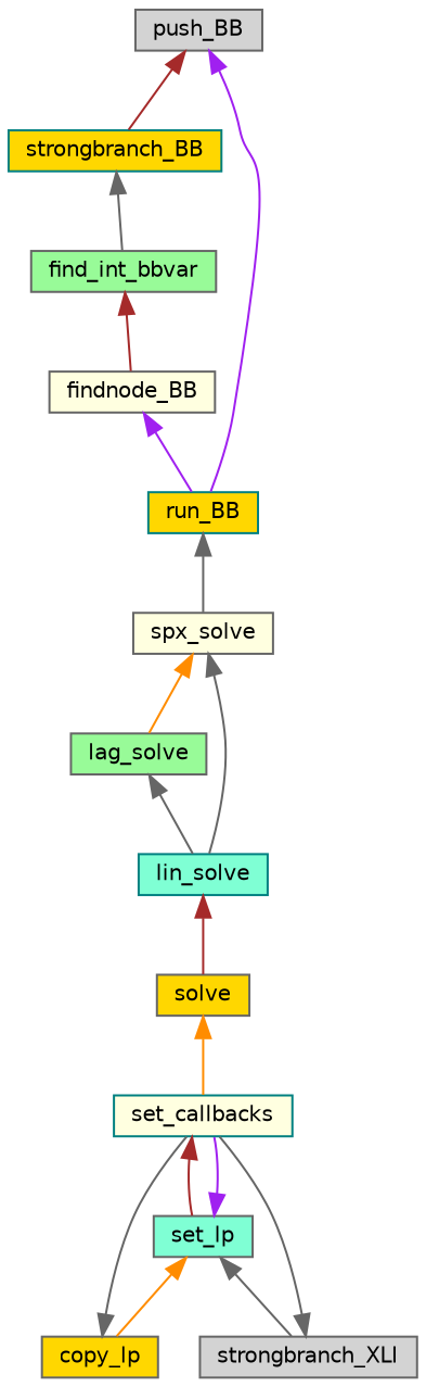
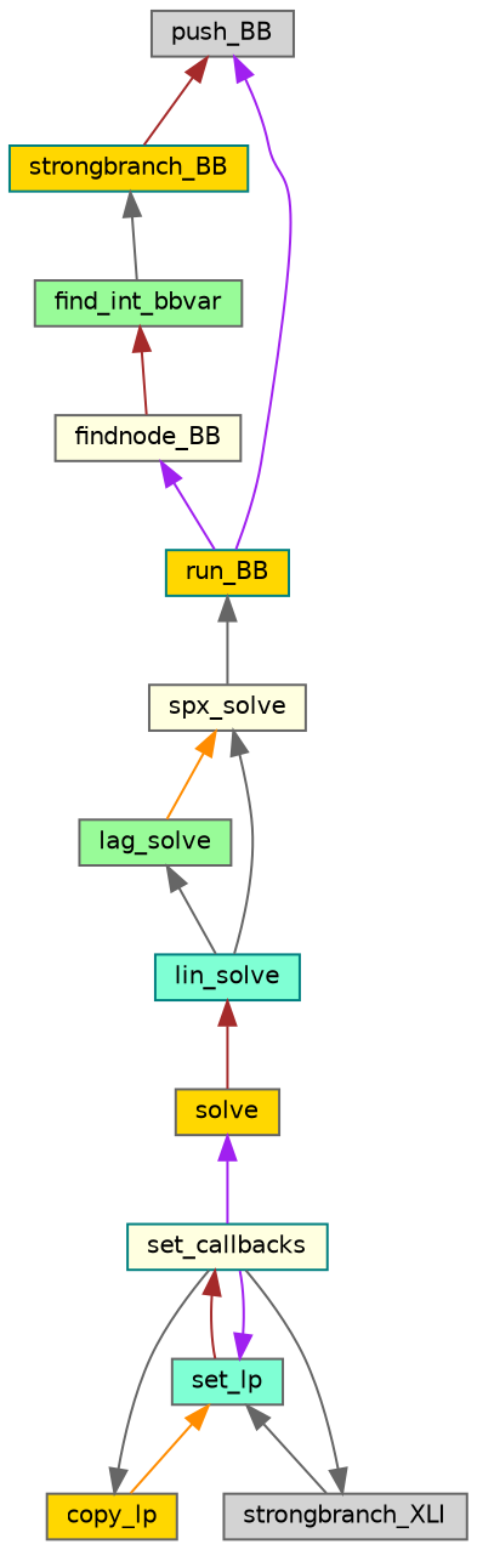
  digraph {
    rankdir=TB
    node [color=gray40 fillcolor=gold fontname=Helvetica fontsize=10 shape=record style=filled]
    edge [color=gray40 dir=back fontname=Helvetica fontsize=10 labelfontname=Helvetica labelfontsize=10 style=solid]
    n1 [fillcolor=lightgrey fontcolor=black height=0.2 label=push_BB width=0.4]
    n2 [color=teal height=0.2 label=strongbranch_BB width=0.4]
    n3 [color=teal height=0.2 label=run_BB width=0.4]
    n4 [fillcolor=palegreen height=0.2 label=find_int_bbvar width=0.4]
    n5 [fillcolor=lightyellow height=0.2 label=spx_solve width=0.4]
    n6 [fillcolor=lightyellow height=0.2 label=findnode_BB width=0.4]
    n7 [fillcolor=palegreen height=0.2 label=lag_solve width=0.4]
    n8 [color=teal fillcolor=aquamarine height=0.2 label=lin_solve width=0.4]
    n9 [height=0.2 label=solve width=0.4]
    n10 [color=teal fillcolor=lightyellow height=0.2 label=set_callbacks width=0.4]
    n11 [fillcolor=aquamarine height=0.2 label=set_lp width=0.4]
    n12 [height=0.2 label=copy_lp width=0.4]
    n13 [fillcolor=lightgrey height=0.2 label=strongbranch_XLI width=0.4]
    n1 -> n2 [color=brown]
    n1 -> n3 [color=purple]
    n2 -> n4
    n3 -> n5
    n4 -> n6 [color=brown]
    n5 -> n7 [color=darkorange]
    n5 -> n8
    n6 -> n3 [color=purple]
    n7 -> n8
    n8 -> n9 [color=brown]
-   n9 -> n10 [color=darkorange]
+   n9 -> n10 [color=purple]
    n10 -> n11 [color=brown]
    n11 -> n10 [color=purple]
    n11 -> n12 [color=darkorange]
    n11 -> n13
    n12 -> n10
    n13 -> n10
  }
